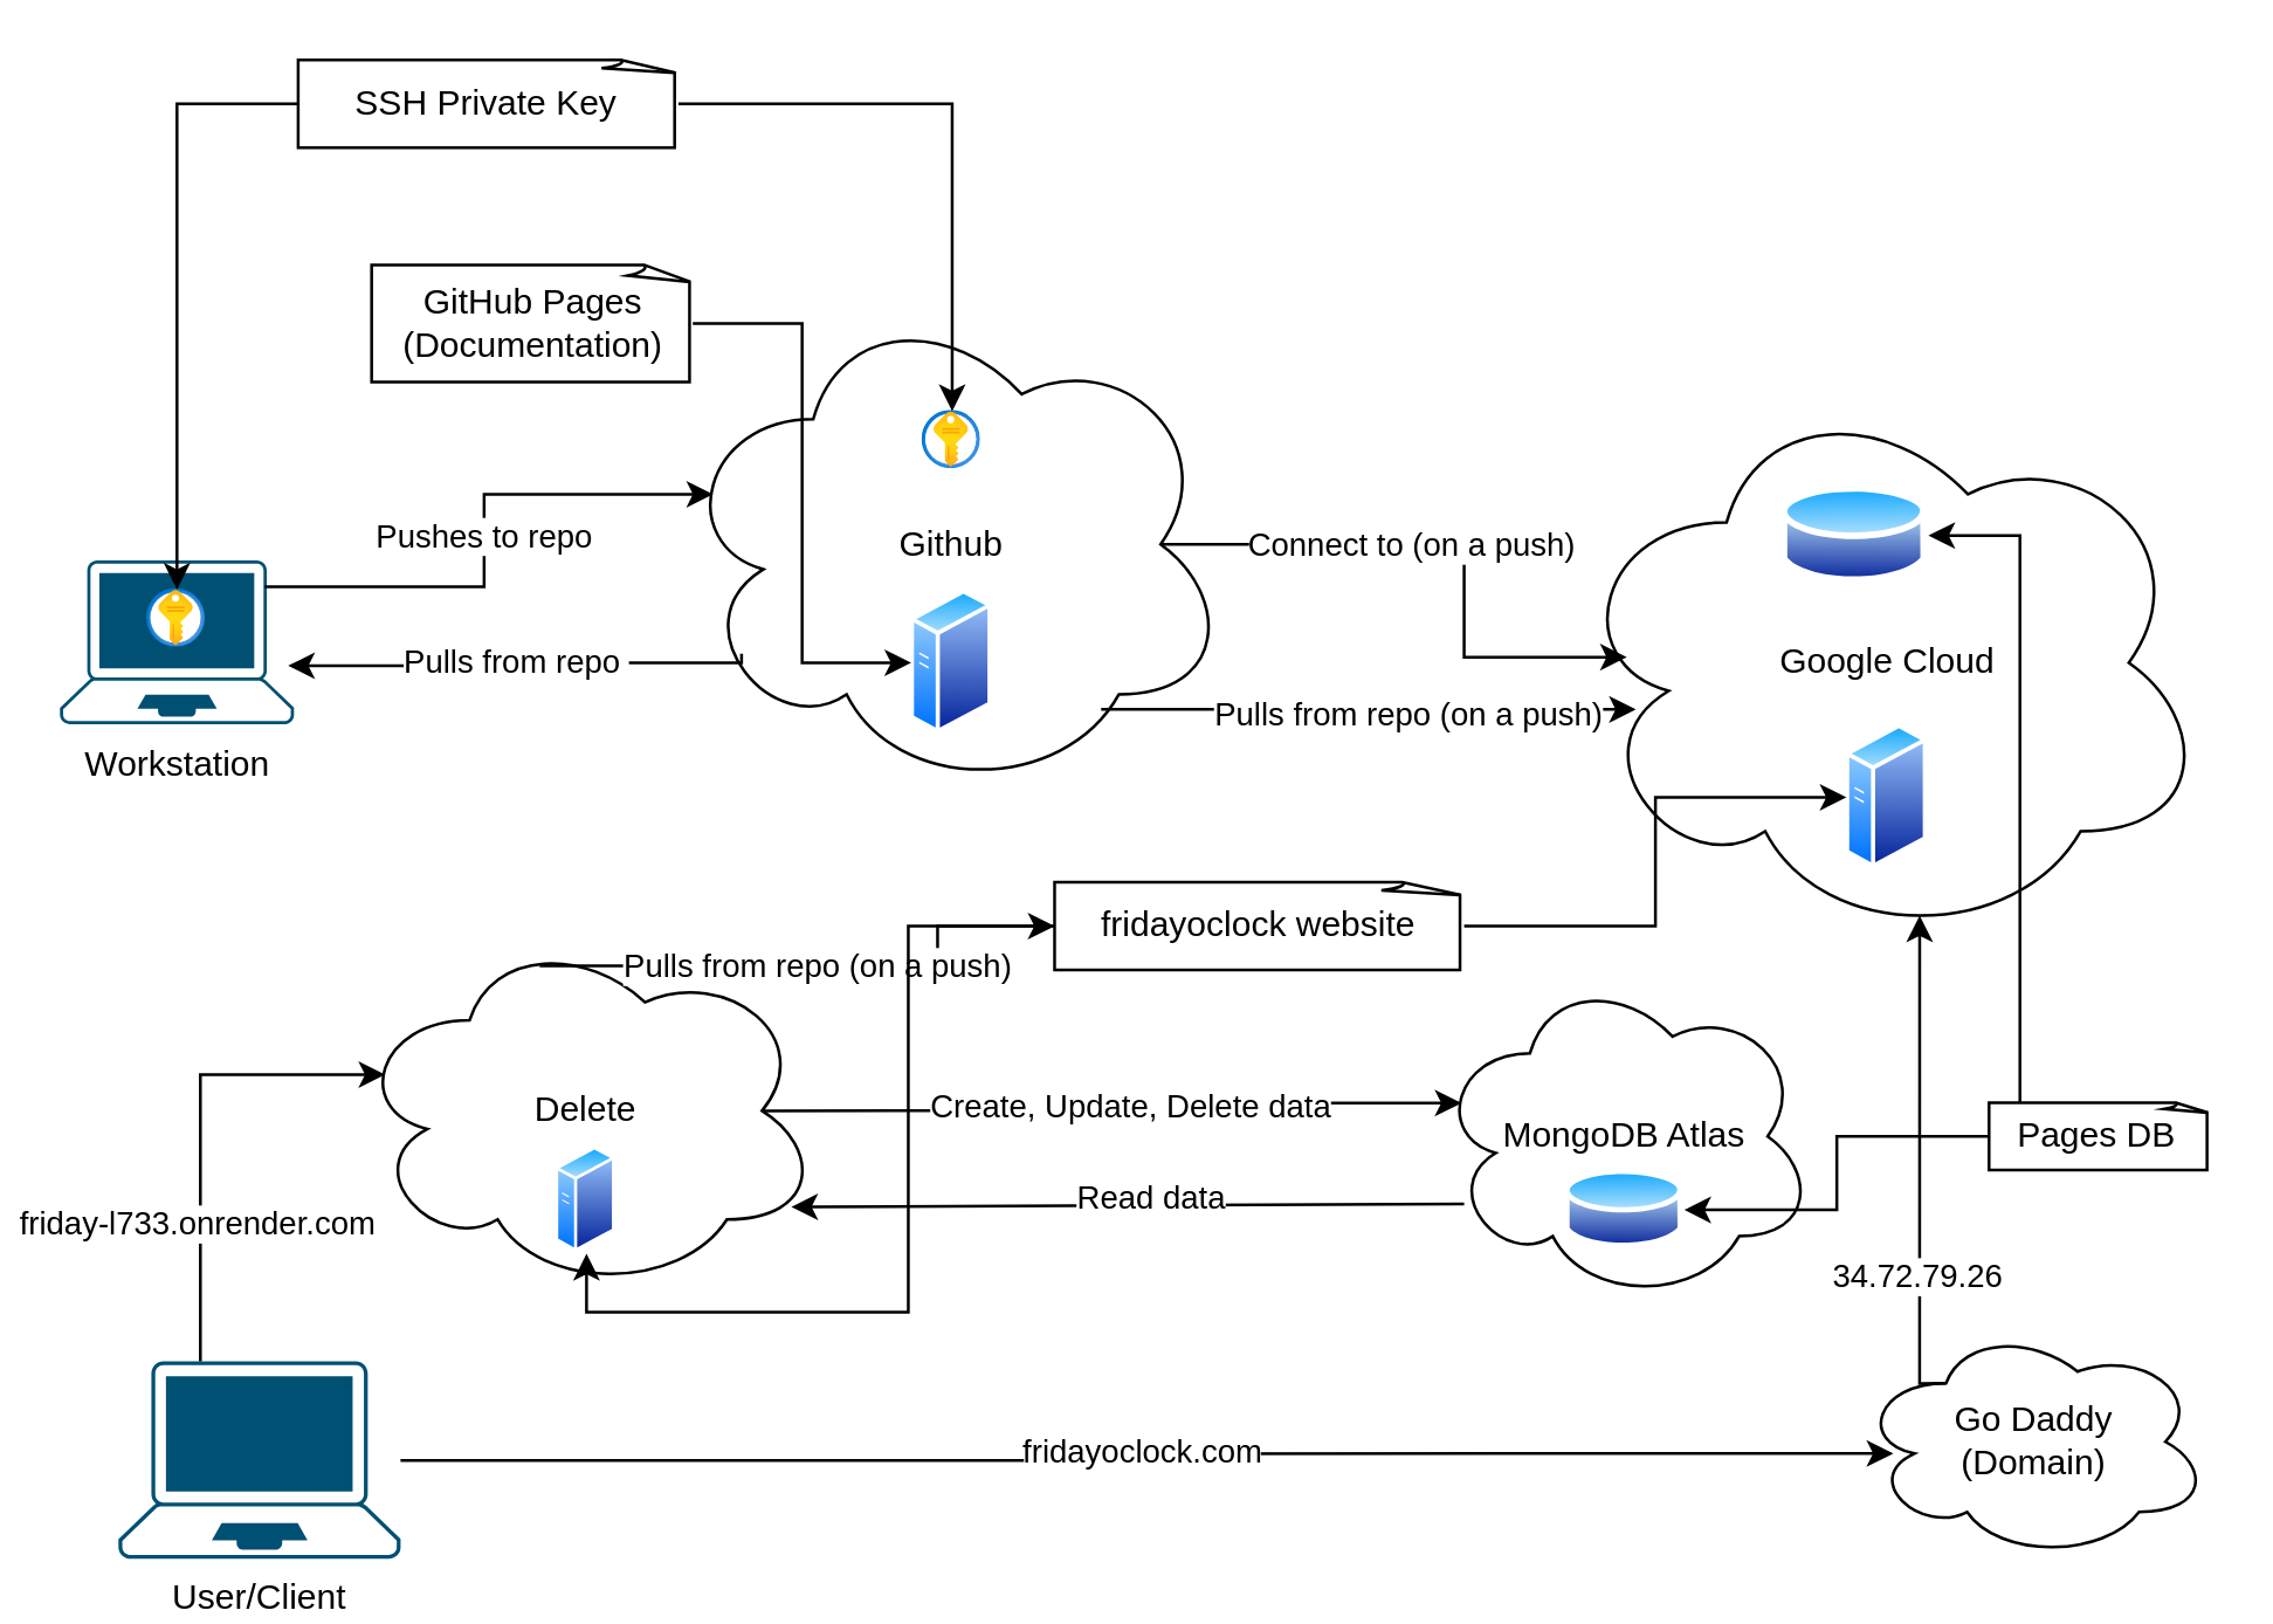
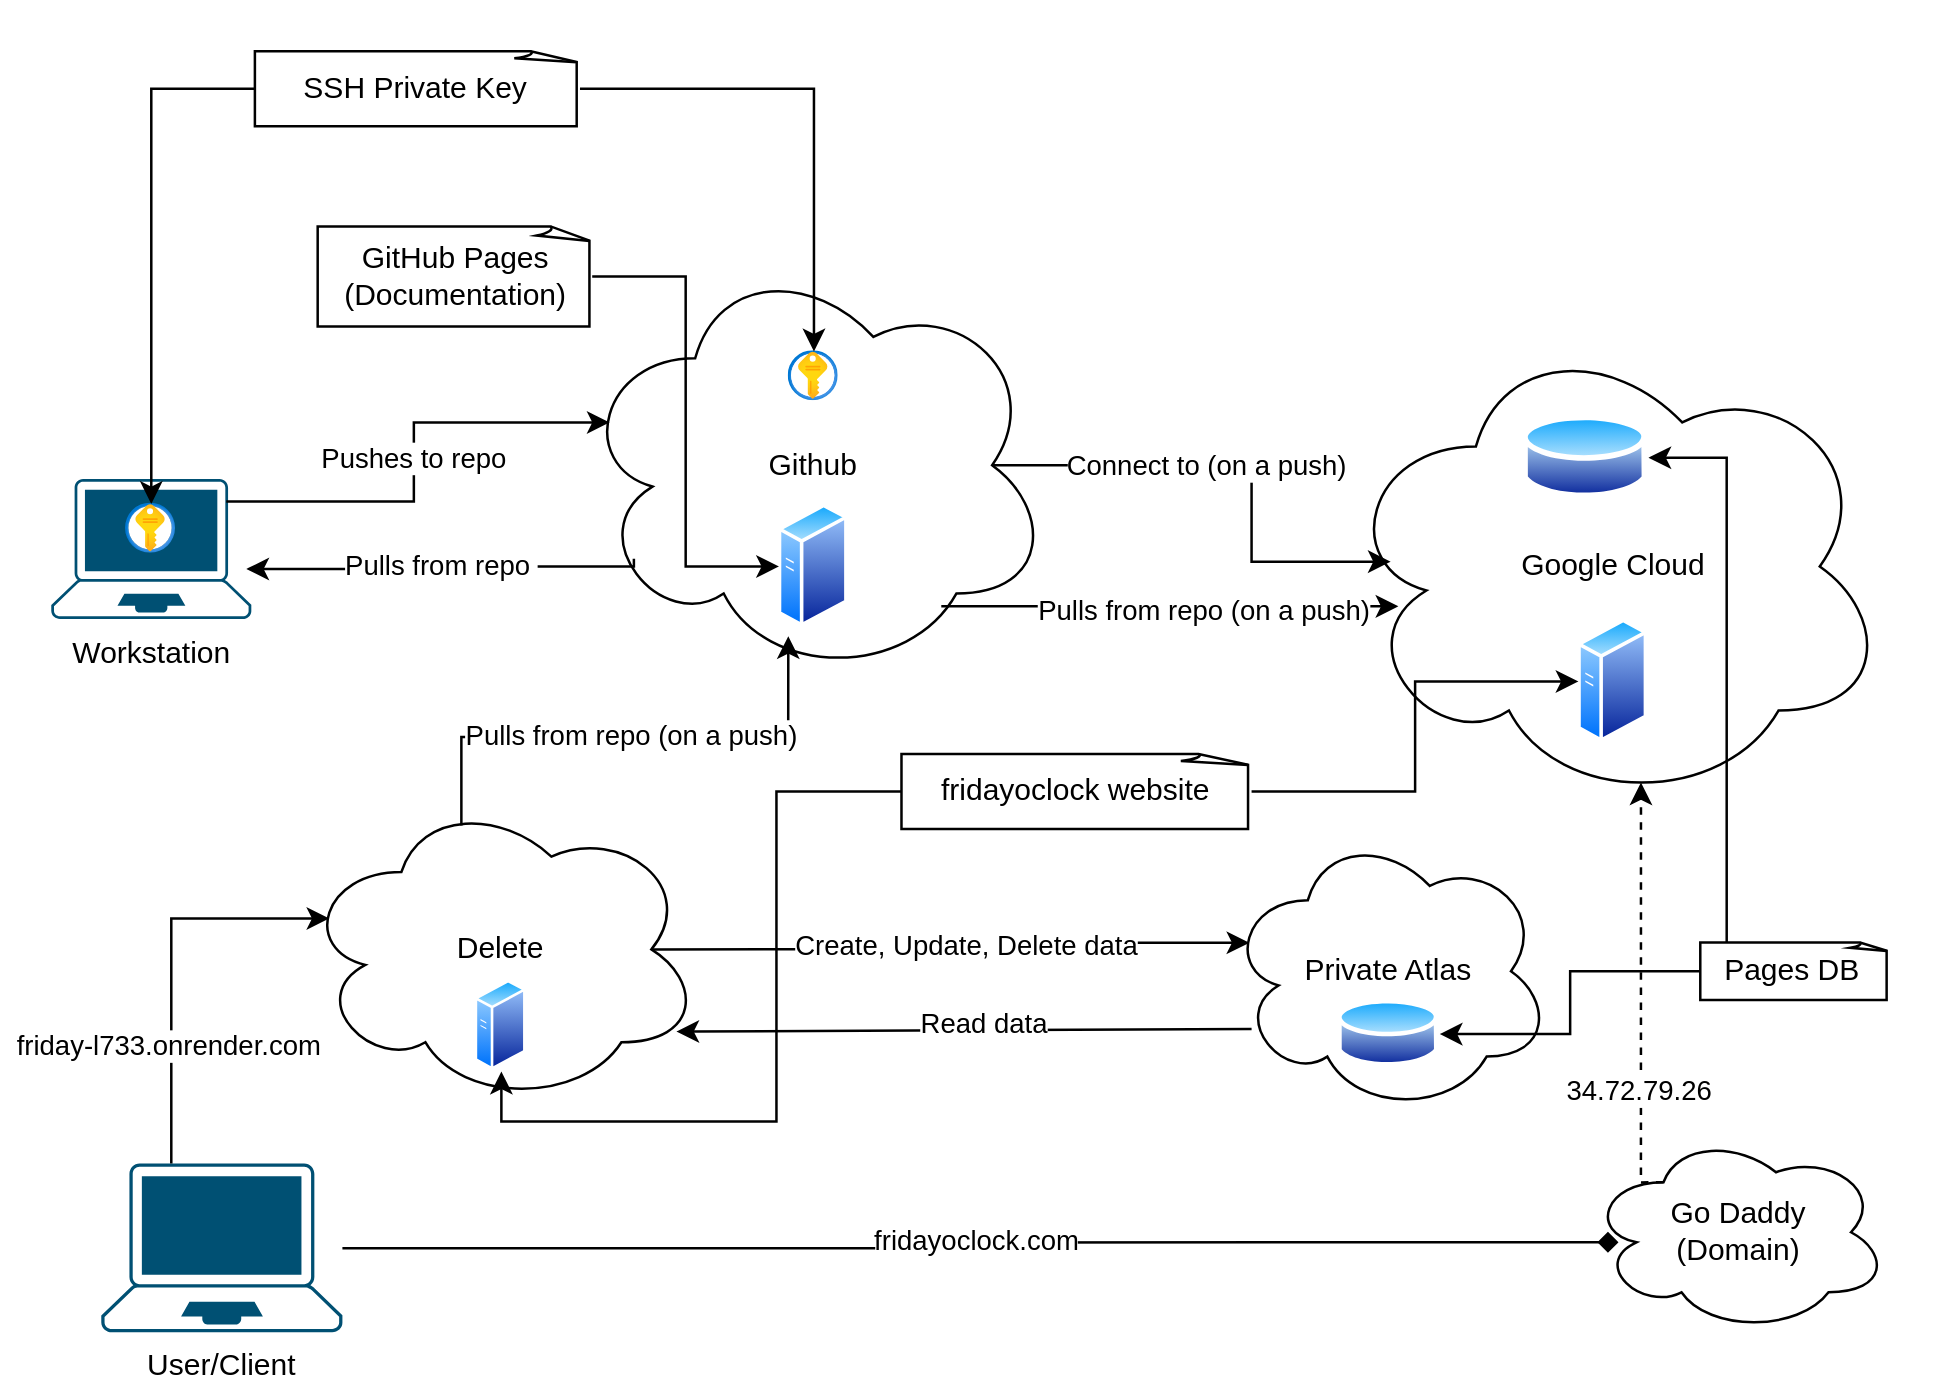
  <mxCell id="0" />
  <mxCell id="1" parent="0" />
  <mxCell id="2" value="Workstation" style="points=[[0.13,0.02,0],[0.5,0,0],[0.87,0.02,0],[0.885,0.4,0],[0.985,0.985,0],[0.5,1,0],[0.015,0.985,0],[0.115,0.4,0]];verticalLabelPosition=bottom;sketch=0;html=1;verticalAlign=top;aspect=fixed;align=center;pointerEvents=1;shape=mxgraph.cisco19.laptop;fillColor=#005073;strokeColor=none;" vertex="1" parent="1"><mxGeometry x="20" y="191" width="80" height="56" as="geometry" /></mxCell>
  <mxCell id="3" value="User/Client" style="points=[[0.13,0.02,0],[0.5,0,0],[0.87,0.02,0],[0.885,0.4,0],[0.985,0.985,0],[0.5,1,0],[0.015,0.985,0],[0.115,0.4,0]];verticalLabelPosition=bottom;sketch=0;html=1;verticalAlign=top;aspect=fixed;align=center;pointerEvents=1;shape=mxgraph.cisco19.laptop;fillColor=#005073;strokeColor=none;" vertex="1" parent="1"><mxGeometry x="40" y="464.75" width="96.43" height="67.5" as="geometry" /></mxCell>
  <mxCell id="4" value="Github" style="ellipse;shape=cloud;whiteSpace=wrap;html=1;" vertex="1" parent="1"><mxGeometry x="230" y="100" width="190" height="171" as="geometry" /></mxCell>
  <mxCell id="5" value="Pushes to repo" style="edgeStyle=orthogonalEdgeStyle;rounded=0;orthogonalLoop=1;jettySize=auto;html=1;entryX=0.07;entryY=0.4;entryDx=0;entryDy=0;entryPerimeter=0;exitX=0.875;exitY=0.161;exitDx=0;exitDy=0;exitPerimeter=0;" edge="1" parent="1" source="2" target="4"><mxGeometry relative="1" as="geometry"><Array as="points"><mxPoint x="165" y="200" /><mxPoint x="165" y="168" /></Array></mxGeometry></mxCell>
  <mxCell id="6" value="Pulls from repo&amp;nbsp;" style="edgeStyle=orthogonalEdgeStyle;rounded=0;orthogonalLoop=1;jettySize=auto;html=1;entryX=0.975;entryY=0.643;entryDx=0;entryDy=0;entryPerimeter=0;exitX=0.121;exitY=0.719;exitDx=0;exitDy=0;exitPerimeter=0;" edge="1" parent="1" source="4" target="2"><mxGeometry relative="1" as="geometry"><Array as="points"><mxPoint x="253" y="226" /><mxPoint x="165" y="226" /><mxPoint x="165" y="227" /></Array></mxGeometry></mxCell>
  <mxCell id="7" value="Go Daddy&lt;div&gt;(Domain)&lt;/div&gt;" style="ellipse;shape=cloud;whiteSpace=wrap;html=1;" vertex="1" parent="1"><mxGeometry x="634.72" y="452.25" width="120" height="80" as="geometry" /></mxCell>
- <mxCell id="8" value="fridayoclock.com" style="edgeStyle=orthogonalEdgeStyle;rounded=0;orthogonalLoop=1;jettySize=auto;html=1;entryX=0.1;entryY=0.55;entryDx=0;entryDy=0;entryPerimeter=0;" edge="1" parent="1" source="3" target="7"><mxGeometry relative="1" as="geometry" /></mxCell>
+ <mxCell id="8" value="fridayoclock.com" style="edgeStyle=orthogonalEdgeStyle;rounded=0;orthogonalLoop=1;jettySize=auto;html=1;entryX=0.1;entryY=0.55;entryDx=0;entryDy=0;entryPerimeter=0;endArrow=diamond;" edge="1" parent="1" source="3" target="7"><mxGeometry relative="1" as="geometry" /></mxCell>
  <mxCell id="9" value="Google Cloud" style="ellipse;shape=cloud;whiteSpace=wrap;html=1;" vertex="1" parent="1"><mxGeometry x="534.72" y="130" width="220" height="192" as="geometry" /></mxCell>
  <mxCell id="10" value="Connect to (on a push)" style="edgeStyle=orthogonalEdgeStyle;rounded=0;orthogonalLoop=1;jettySize=auto;html=1;entryX=0.095;entryY=0.49;entryDx=0;entryDy=0;entryPerimeter=0;exitX=0.875;exitY=0.5;exitDx=0;exitDy=0;exitPerimeter=0;" edge="1" parent="1" source="4" target="9"><mxGeometry x="-0.136" relative="1" as="geometry"><Array as="points"><mxPoint x="500" y="186" /><mxPoint x="500" y="224" /></Array><mxPoint as="offset" /></mxGeometry></mxCell>
  <mxCell id="11" value="" style="endArrow=classic;html=1;rounded=0;entryX=0.109;entryY=0.583;entryDx=0;entryDy=0;entryPerimeter=0;exitX=0.768;exitY=0.83;exitDx=0;exitDy=0;exitPerimeter=0;" edge="1" parent="1" source="4" target="9"><mxGeometry width="50" height="50" relative="1" as="geometry"><mxPoint x="500" y="261" as="sourcePoint" /><mxPoint x="440" y="321" as="targetPoint" /></mxGeometry></mxCell>
  <mxCell id="12" value="Pulls from repo (on a push)" style="edgeLabel;html=1;align=center;verticalAlign=middle;resizable=0;points=[];" vertex="1" connectable="0" parent="11"><mxGeometry x="0.147" y="-2" relative="1" as="geometry"><mxPoint as="offset" /></mxGeometry></mxCell>
  <mxCell id="13" value="" style="image;aspect=fixed;perimeter=ellipsePerimeter;html=1;align=center;shadow=0;dashed=0;spacingTop=3;image=img/lib/active_directory/generic_server.svg;" vertex="1" parent="1"><mxGeometry x="630.72" y="247" width="28.0" height="50" as="geometry" /></mxCell>
  <mxCell id="14" value="Delete" style="ellipse;shape=cloud;whiteSpace=wrap;html=1;" vertex="1" parent="1"><mxGeometry x="120" y="317.25" width="160" height="123.75" as="geometry" /></mxCell>
- <mxCell id="15" value="Pulls from repo (on a push)" style="edgeStyle=orthogonalEdgeStyle;rounded=0;orthogonalLoop=1;jettySize=auto;html=1;exitX=0.4;exitY=0.1;exitDx=0;exitDy=0;exitPerimeter=0;" edge="1" parent="1" source="14" target="39"><mxGeometry relative="1" as="geometry" /></mxCell>
+ <mxCell id="15" value="Pulls from repo (on a push)" style="edgeStyle=orthogonalEdgeStyle;rounded=0;orthogonalLoop=1;jettySize=auto;html=1;entryX=0.446;entryY=0.9;entryDx=0;entryDy=0;entryPerimeter=0;exitX=0.4;exitY=0.1;exitDx=0;exitDy=0;exitPerimeter=0;" edge="1" parent="1" source="14" target="4"><mxGeometry relative="1" as="geometry" /></mxCell>
  <mxCell id="16" style="edgeStyle=orthogonalEdgeStyle;rounded=0;orthogonalLoop=1;jettySize=auto;html=1;entryX=0.07;entryY=0.4;entryDx=0;entryDy=0;entryPerimeter=0;" edge="1" parent="1" source="3" target="14"><mxGeometry relative="1" as="geometry"><Array as="points"><mxPoint x="68" y="367" /></Array></mxGeometry></mxCell>
  <mxCell id="17" value="friday-l733.onrender.com" style="edgeLabel;html=1;align=center;verticalAlign=middle;resizable=0;points=[];" vertex="1" connectable="0" parent="16"><mxGeometry x="-0.411" y="2" relative="1" as="geometry"><mxPoint as="offset" /></mxGeometry></mxCell>
  <mxCell id="18" value="" style="image;aspect=fixed;perimeter=ellipsePerimeter;html=1;align=center;shadow=0;dashed=0;spacingTop=3;image=img/lib/active_directory/database.svg;" vertex="1" parent="1"><mxGeometry x="608.72" y="164" width="50" height="37" as="geometry" /></mxCell>
- <mxCell id="19" value="MongoDB Atlas" style="ellipse;shape=cloud;whiteSpace=wrap;html=1;" vertex="1" parent="1"><mxGeometry x="490" y="331" width="130" height="113.75" as="geometry" /></mxCell>
+ <mxCell id="19" value="Private Atlas" style="ellipse;shape=cloud;whiteSpace=wrap;html=1;" vertex="1" parent="1"><mxGeometry x="490" y="331" width="130" height="113.75" as="geometry" /></mxCell>
  <mxCell id="20" value="" style="image;aspect=fixed;perimeter=ellipsePerimeter;html=1;align=center;shadow=0;dashed=0;spacingTop=3;image=img/lib/active_directory/database.svg;" vertex="1" parent="1"><mxGeometry x="534.72" y="398" width="40.55" height="30" as="geometry" /></mxCell>
  <mxCell id="21" value="" style="image;aspect=fixed;perimeter=ellipsePerimeter;html=1;align=center;shadow=0;dashed=0;spacingTop=3;image=img/lib/active_directory/generic_server.svg;" vertex="1" parent="1"><mxGeometry x="189.78" y="391.5" width="20.44" height="36.5" as="geometry" /></mxCell>
  <mxCell id="22" style="edgeStyle=orthogonalEdgeStyle;rounded=0;orthogonalLoop=1;jettySize=auto;html=1;entryX=0.07;entryY=0.4;entryDx=0;entryDy=0;entryPerimeter=0;exitX=0.875;exitY=0.5;exitDx=0;exitDy=0;exitPerimeter=0;" edge="1" parent="1" source="14" target="19"><mxGeometry relative="1" as="geometry" /></mxCell>
  <mxCell id="23" value="Create, Update, Delete data" style="edgeLabel;html=1;align=center;verticalAlign=middle;resizable=0;points=[];" vertex="1" connectable="0" parent="22"><mxGeometry x="0.056" y="-1" relative="1" as="geometry"><mxPoint as="offset" /></mxGeometry></mxCell>
  <mxCell id="24" value="" style="endArrow=classic;html=1;rounded=0;exitX=0.077;exitY=0.703;exitDx=0;exitDy=0;exitPerimeter=0;" edge="1" parent="1" source="19"><mxGeometry width="50" height="50" relative="1" as="geometry"><mxPoint x="350" y="391" as="sourcePoint" /><mxPoint x="270" y="412" as="targetPoint" /></mxGeometry></mxCell>
  <mxCell id="25" value="Read data" style="edgeLabel;html=1;align=center;verticalAlign=middle;resizable=0;points=[];" vertex="1" connectable="0" parent="24"><mxGeometry x="-0.072" y="-3" relative="1" as="geometry"><mxPoint as="offset" /></mxGeometry></mxCell>
  <mxCell id="26" value="" style="image;aspect=fixed;html=1;points=[];align=center;fontSize=12;image=img/lib/azure2/security/Key_Vaults.svg;" vertex="1" parent="1"><mxGeometry x="50" y="201" width="20" height="20" as="geometry" /></mxCell>
  <mxCell id="27" value="" style="image;aspect=fixed;html=1;points=[];align=center;fontSize=12;image=img/lib/azure2/security/Key_Vaults.svg;" vertex="1" parent="1"><mxGeometry x="315" y="140" width="20" height="20" as="geometry" /></mxCell>
  <mxCell id="28" value="" style="image;aspect=fixed;perimeter=ellipsePerimeter;html=1;align=center;shadow=0;dashed=0;spacingTop=3;image=img/lib/active_directory/generic_server.svg;" vertex="1" parent="1"><mxGeometry x="311" y="201" width="28.0" height="50" as="geometry" /></mxCell>
  <mxCell id="29" style="edgeStyle=orthogonalEdgeStyle;rounded=0;orthogonalLoop=1;jettySize=auto;html=1;" edge="1" parent="1" source="31" target="26"><mxGeometry relative="1" as="geometry" /></mxCell>
  <mxCell id="30" style="edgeStyle=orthogonalEdgeStyle;rounded=0;orthogonalLoop=1;jettySize=auto;html=1;" edge="1" parent="1" source="31" target="27"><mxGeometry relative="1" as="geometry" /></mxCell>
  <mxCell id="31" value="SSH Private Key" style="whiteSpace=wrap;html=1;shape=mxgraph.basic.document" vertex="1" parent="1"><mxGeometry x="101.43" y="20" width="130" height="30" as="geometry" /></mxCell>
  <mxCell id="32" style="edgeStyle=orthogonalEdgeStyle;rounded=0;orthogonalLoop=1;jettySize=auto;html=1;entryX=0;entryY=0.5;entryDx=0;entryDy=0;" edge="1" parent="1" source="33" target="28"><mxGeometry relative="1" as="geometry" /></mxCell>
  <mxCell id="33" value="GitHub Pages (Documentation)" style="whiteSpace=wrap;html=1;shape=mxgraph.basic.document" vertex="1" parent="1"><mxGeometry x="126.54" y="90" width="109.78" height="40" as="geometry" /></mxCell>
  <mxCell id="34" style="edgeStyle=orthogonalEdgeStyle;rounded=0;orthogonalLoop=1;jettySize=auto;html=1;entryX=1;entryY=0.5;entryDx=0;entryDy=0;" edge="1" parent="1" source="36" target="20"><mxGeometry relative="1" as="geometry" /></mxCell>
  <mxCell id="35" style="edgeStyle=orthogonalEdgeStyle;rounded=0;orthogonalLoop=1;jettySize=auto;html=1;entryX=1;entryY=0.5;entryDx=0;entryDy=0;" edge="1" parent="1" source="36" target="18"><mxGeometry relative="1" as="geometry"><Array as="points"><mxPoint x="690" y="183" /></Array></mxGeometry></mxCell>
  <mxCell id="36" value="Pages DB" style="whiteSpace=wrap;html=1;shape=mxgraph.basic.document" vertex="1" parent="1"><mxGeometry x="679.44" y="376.38" width="75.28" height="23" as="geometry" /></mxCell>
  <mxCell id="37" style="edgeStyle=orthogonalEdgeStyle;rounded=0;orthogonalLoop=1;jettySize=auto;html=1;entryX=0.5;entryY=1;entryDx=0;entryDy=0;" edge="1" parent="1" source="39" target="21"><mxGeometry relative="1" as="geometry"><Array as="points"><mxPoint x="310" y="316" /><mxPoint x="310" y="448" /><mxPoint x="200" y="448" /></Array></mxGeometry></mxCell>
  <mxCell id="38" style="edgeStyle=orthogonalEdgeStyle;rounded=0;orthogonalLoop=1;jettySize=auto;html=1;entryX=0;entryY=0.5;entryDx=0;entryDy=0;" edge="1" parent="1" source="39" target="13"><mxGeometry relative="1" as="geometry" /></mxCell>
  <mxCell id="39" value="fridayoclock website" style="whiteSpace=wrap;html=1;shape=mxgraph.basic.document" vertex="1" parent="1"><mxGeometry x="360" y="301" width="140" height="30" as="geometry" /></mxCell>
- <mxCell id="40" style="edgeStyle=orthogonalEdgeStyle;rounded=0;orthogonalLoop=1;jettySize=auto;html=1;entryX=0.55;entryY=0.95;entryDx=0;entryDy=0;entryPerimeter=0;exitX=0.25;exitY=0.25;exitDx=0;exitDy=0;exitPerimeter=0;" edge="1" parent="1" source="7" target="9"><mxGeometry relative="1" as="geometry"><Array as="points"><mxPoint x="656" y="472" /></Array></mxGeometry></mxCell>
+ <mxCell id="40" style="edgeStyle=orthogonalEdgeStyle;rounded=0;orthogonalLoop=1;jettySize=auto;html=1;entryX=0.55;entryY=0.95;entryDx=0;entryDy=0;entryPerimeter=0;exitX=0.25;exitY=0.25;exitDx=0;exitDy=0;exitPerimeter=0;dashed=1;" edge="1" parent="1" source="7" target="9"><mxGeometry relative="1" as="geometry"><Array as="points"><mxPoint x="656" y="472" /></Array></mxGeometry></mxCell>
  <mxCell id="41" value="34.72.79.26" style="edgeLabel;html=1;align=center;verticalAlign=middle;resizable=0;points=[];" vertex="1" connectable="0" parent="40"><mxGeometry x="-0.45" y="1" relative="1" as="geometry"><mxPoint as="offset" /></mxGeometry></mxCell>
